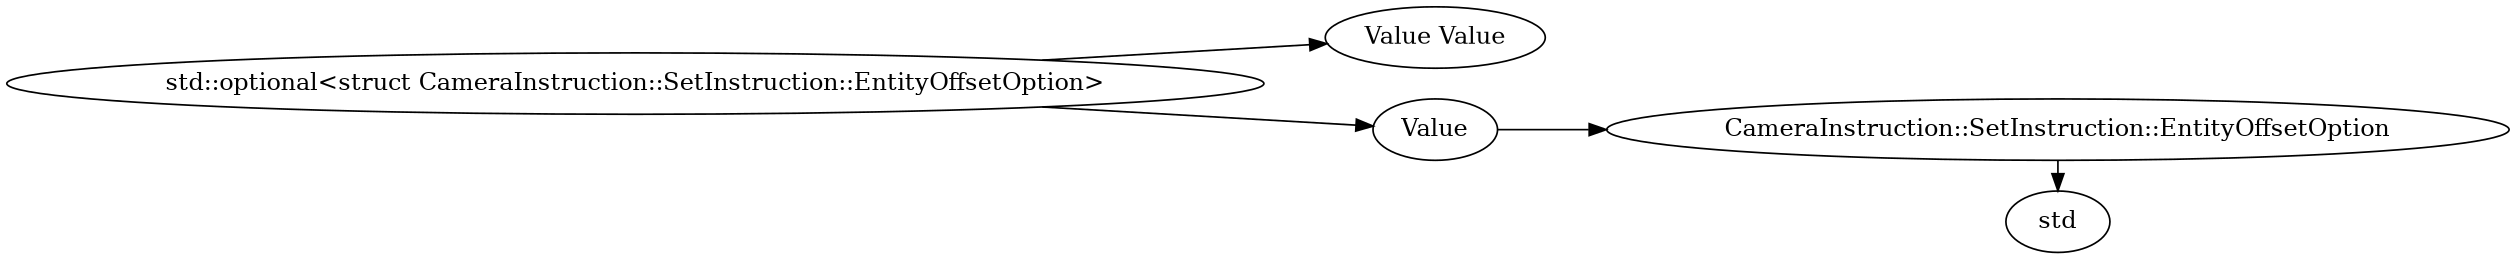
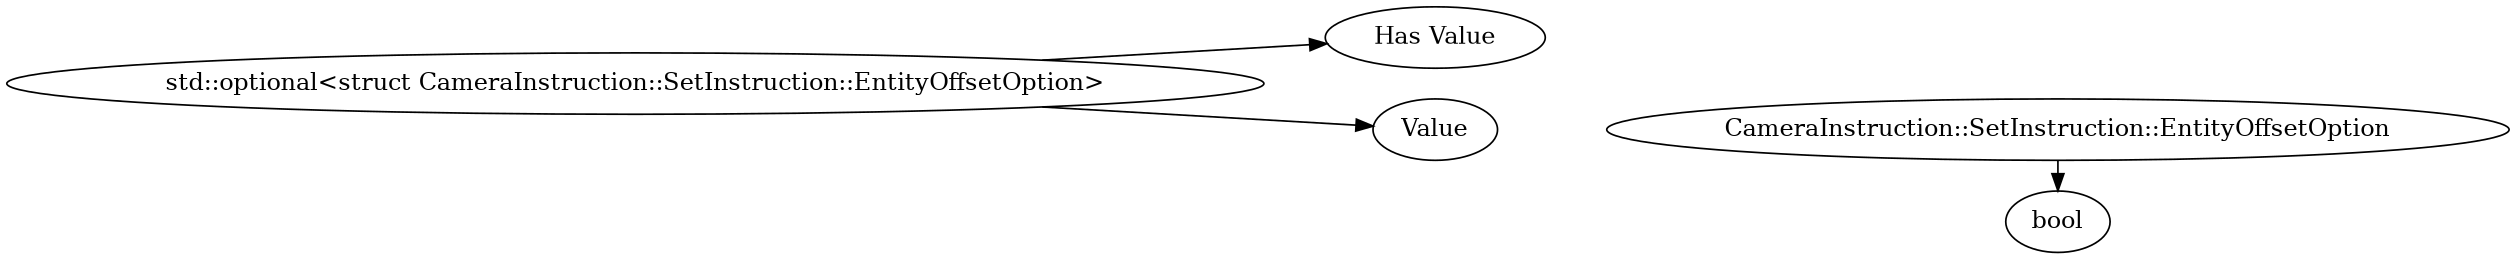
  digraph {
    rankdir=LR
-   n1 [label=std]
+   n1 [label=bool]
    n2 [label="CameraInstruction::SetInstruction::EntityOffsetOption"]
    n3 [label="std::optional<struct CameraInstruction::SetInstruction::EntityOffsetOption>"]
-   n4 [label="Value Value"]
+   n4 [label="Has Value"]
    n5 [label=Value]
    subgraph sub_1 {
      rank=max
      n1
      n2
    }
    n2 -> n1
    n3 -> n4
    n3 -> n5
-   n5 -> n2
  }
